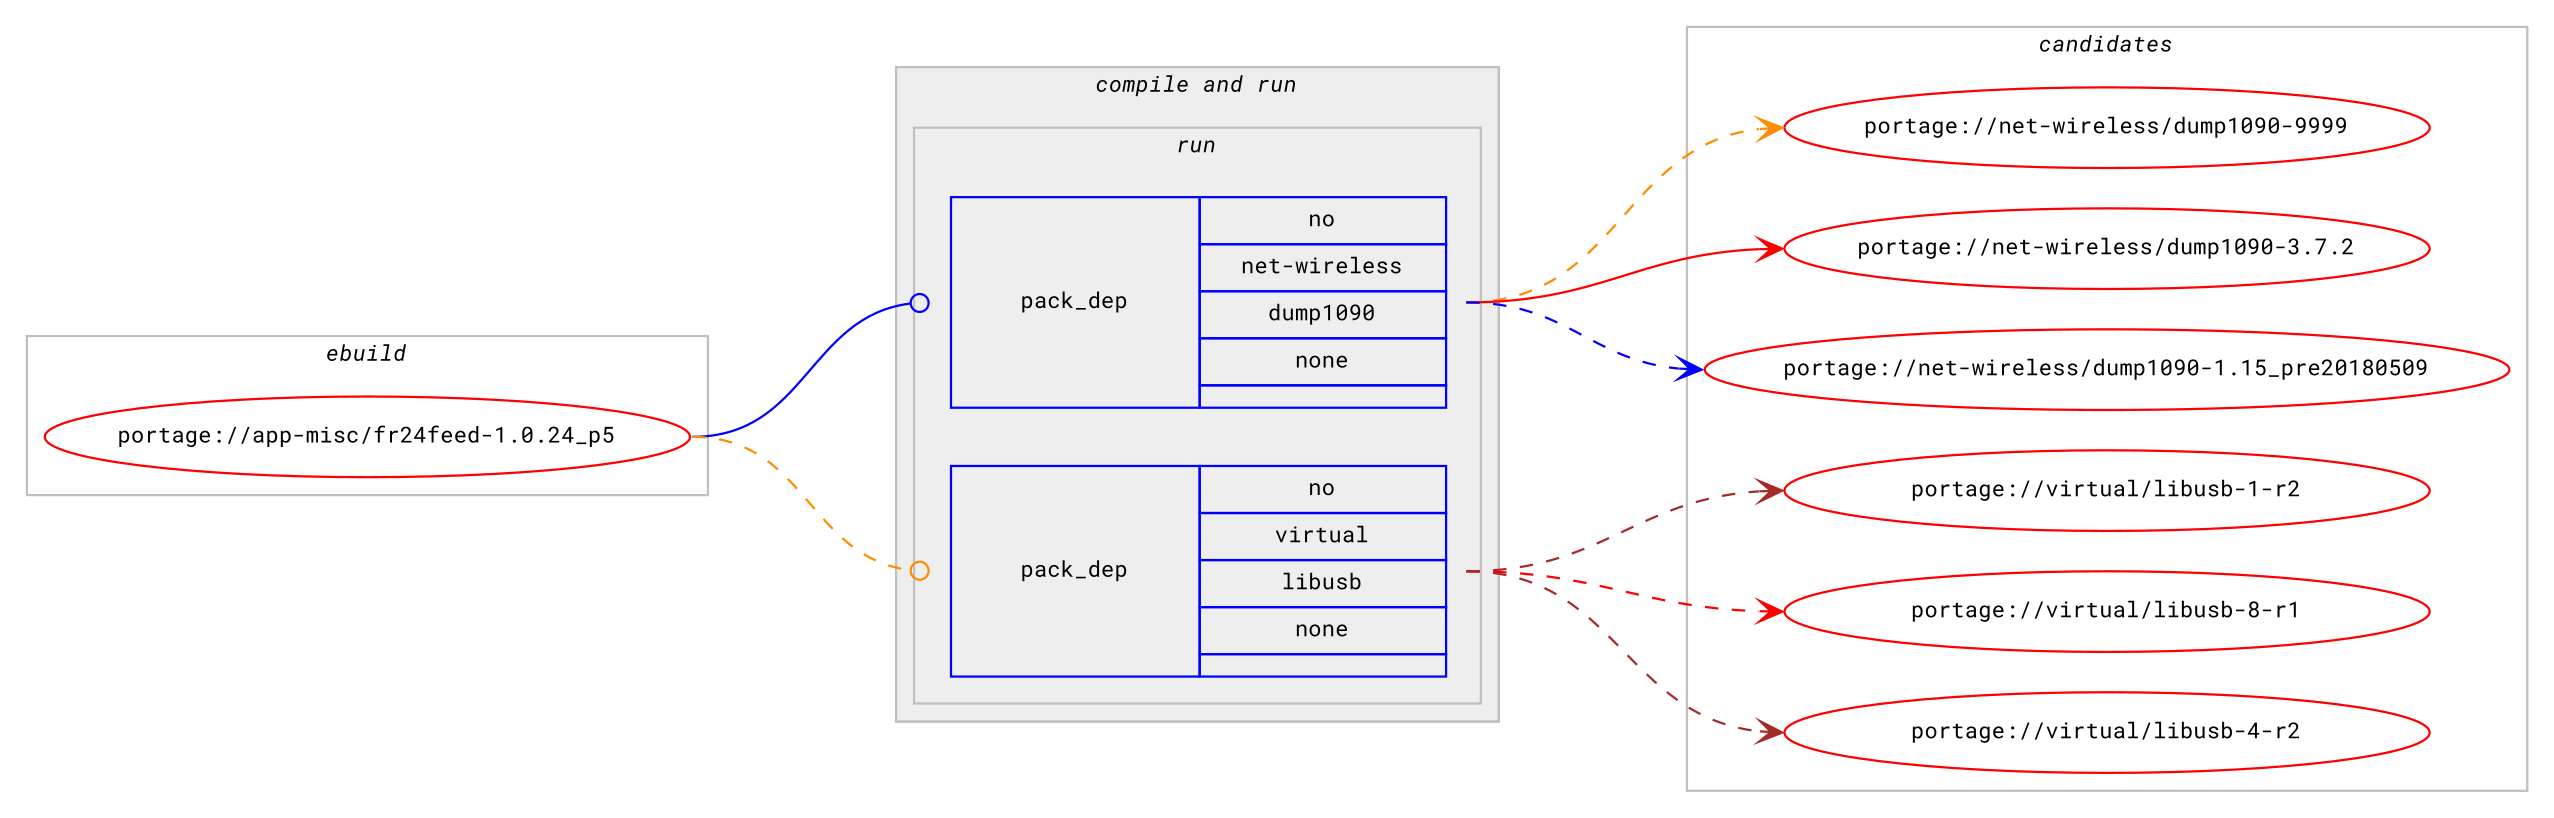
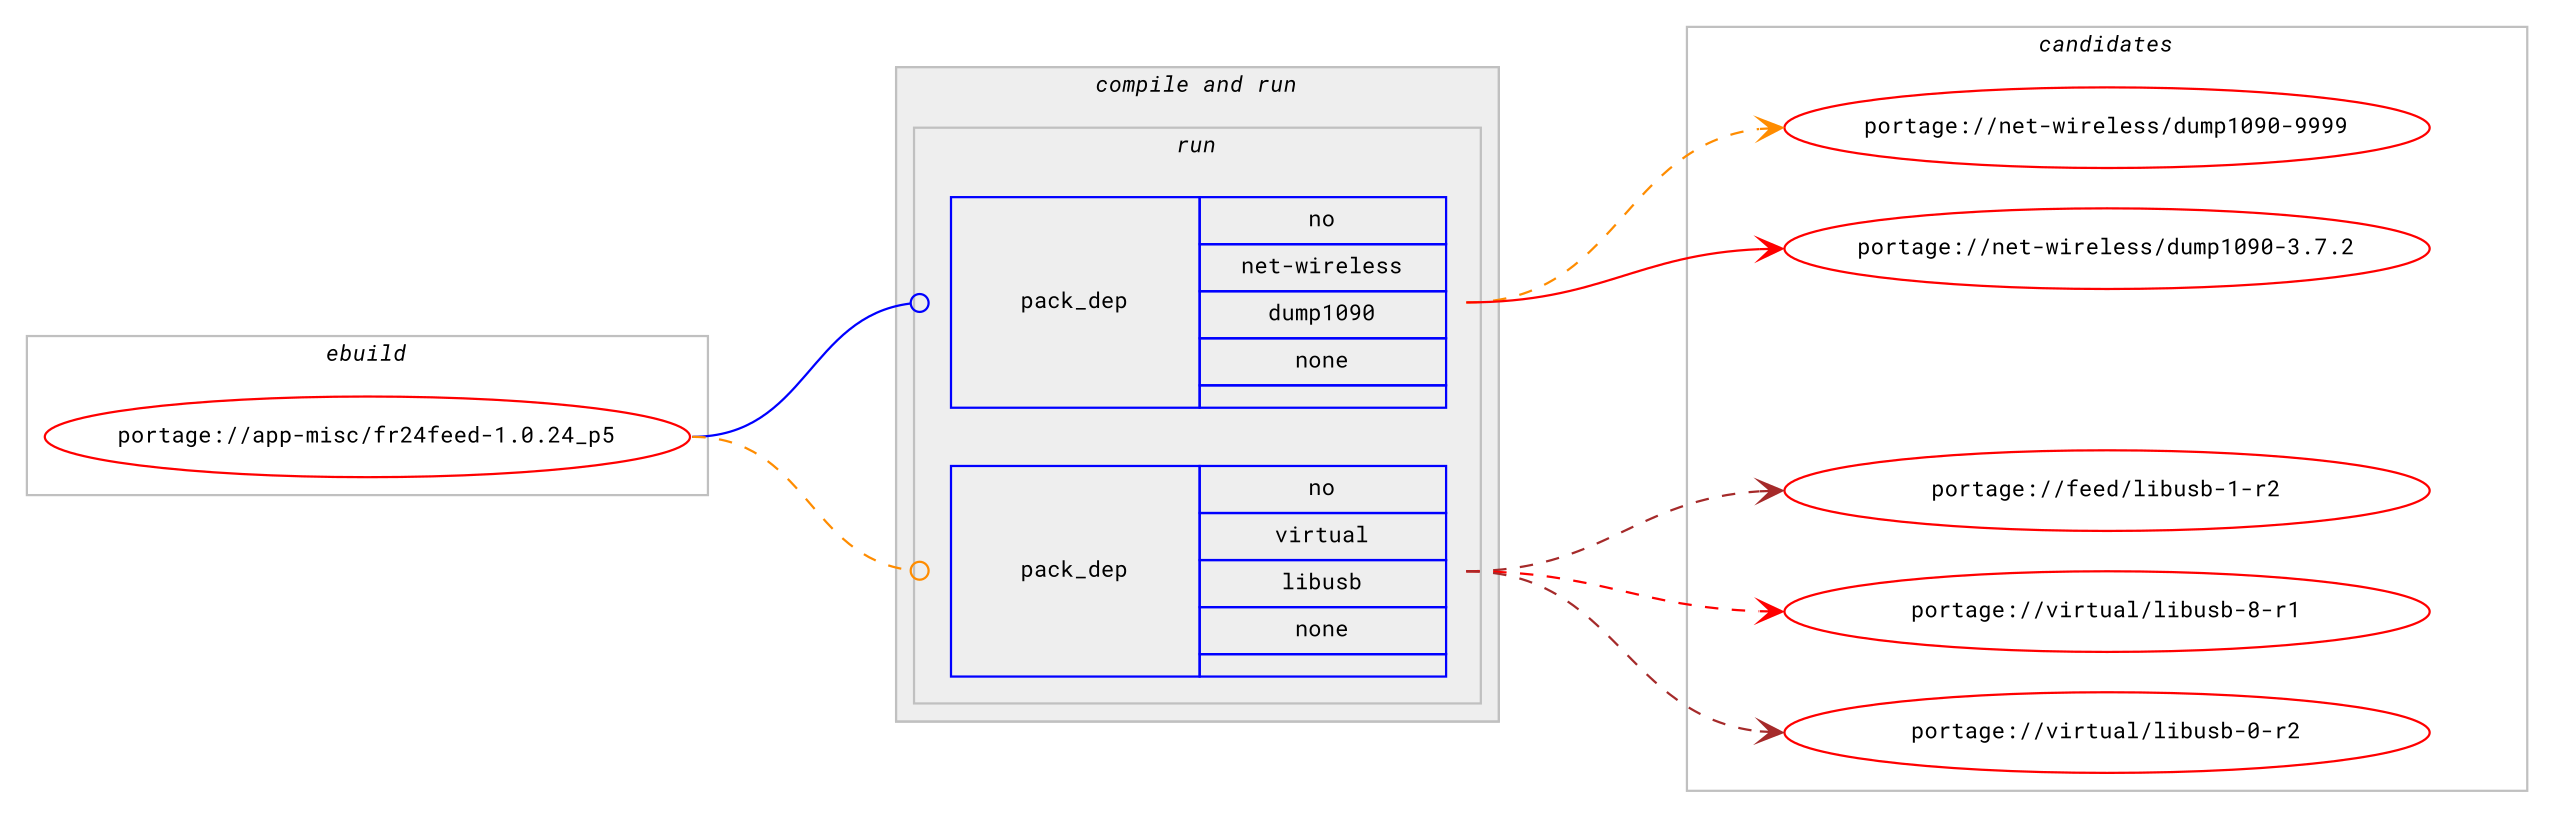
  digraph {
    compound=true
    concentrate=true
    fontname="Roboto Mono"
    fontsize=10
    newrank=true
    rankdir=LR
    ranksep=1.5
    node [color=red fontname="Roboto Mono" fontsize=10]
    edge [arrowhead=vee color=blue fontname="Roboto Mono" headport=w style=dashed tailport=e weight=100]
    n1 [label="portage://app-misc/fr24feed-1.0.24_p5" width=4]
    n2 [color=blue label=<<TABLE BORDER="0" CELLBORDER="1" CELLSPACING="0" CELLPADDING="4" WIDTH="220"><TR><TD ROWSPAN="6" CELLPADDING="30">pack_dep</TD></TR><TR><TD WIDTH="110">no</TD></TR><TR><TD>net-wireless</TD></TR><TR><TD>dump1090</TD></TR><TR><TD>none</TD></TR><TR><TD></TD></TR></TABLE>> shape=none]
    n3 [color=blue label=<<TABLE BORDER="0" CELLBORDER="1" CELLSPACING="0" CELLPADDING="4" WIDTH="220"><TR><TD ROWSPAN="6" CELLPADDING="30">pack_dep</TD></TR><TR><TD WIDTH="110">no</TD></TR><TR><TD>virtual</TD></TR><TR><TD>libusb</TD></TR><TR><TD>none</TD></TR><TR><TD></TD></TR></TABLE>> shape=none]
    n4 [label="portage://net-wireless/dump1090-9999" width=4]
    n5 [label="portage://net-wireless/dump1090-3.7.2" width=4]
-   n6 [label="portage://net-wireless/dump1090-1.15_pre20180509" width=4]
-   n7 [label="portage://virtual/libusb-1-r2" width=4]
+   n7 [label="portage://feed/libusb-1-r2" width=4]
    n8 [label="portage://virtual/libusb-8-r1" width=4]
-   n9 [label="portage://virtual/libusb-4-r2" width=4]
+   n9 [label="portage://virtual/libusb-0-r2" width=4]
    subgraph cluster_1 {
      color=gray
      label=<<i>ebuild</i>>
      n1
    }
    subgraph cluster_2 {
      color=gray
      label=<<i>dependencies</i>>
      subgraph cluster_3 {
        color=gray
        fillcolor="#eeeeee"
        label=<<i>compile</i>>
        style=filled
      }
      subgraph cluster_4 {
        color=gray
        fillcolor="#eeeeee"
        label=<<i>compile and run</i>>
        style=filled
      }
      subgraph cluster_5 {
        color=gray
        fillcolor="#eeeeee"
        label=<<i>run</i>>
        style=filled
        subgraph sub_6 {
          color=gray
          fillcolor="#eeeeee"
          label=<<i>run</i>>
          style=filled
          n2
        }
        subgraph sub_7 {
          color=gray
          fillcolor="#eeeeee"
          label=<<i>run</i>>
          style=filled
          n3
        }
      }
    }
    subgraph cluster_8 {
      color=gray
      label=<<i>candidates</i>>
      rank=same
      subgraph sub_9 {
        color=black
        label=<<i>candidates</i>>
        nodesep=1
        rank=same
        n4
        n5
-       n6
      }
      subgraph sub_10 {
        color=black
        label=<<i>candidates</i>>
        nodesep=1
        rank=same
        n7
        n8
        n9
      }
    }
    n1 -> n2 [arrowhead=odot style=solid weight=20]
    n1 -> n3 [arrowhead=odot color=darkorange weight=20]
    n2 -> n4 [color=darkorange]
    n2 -> n5 [color=red style=solid]
-   n2 -> n6
    n3 -> n7 [color=brown]
    n3 -> n8 [color=red]
    n3 -> n9 [color=brown]
  }
